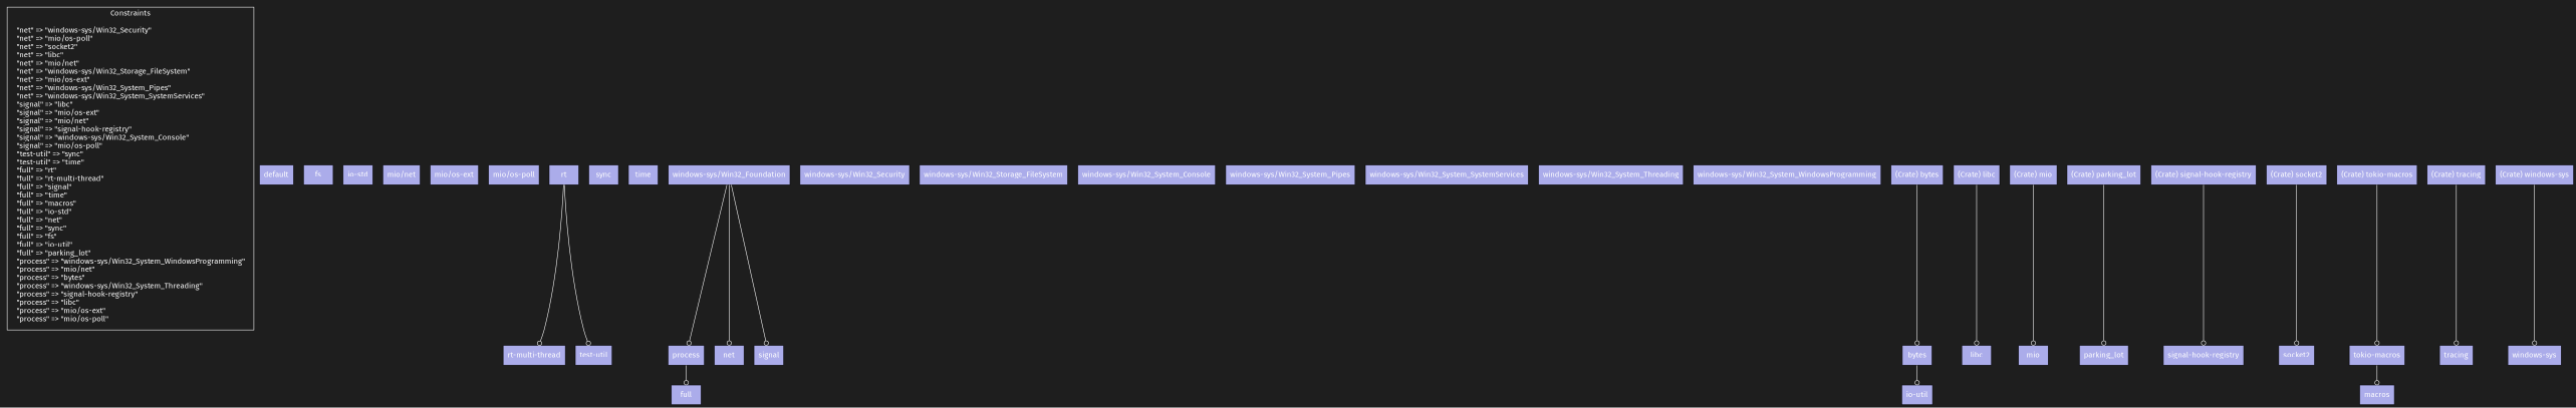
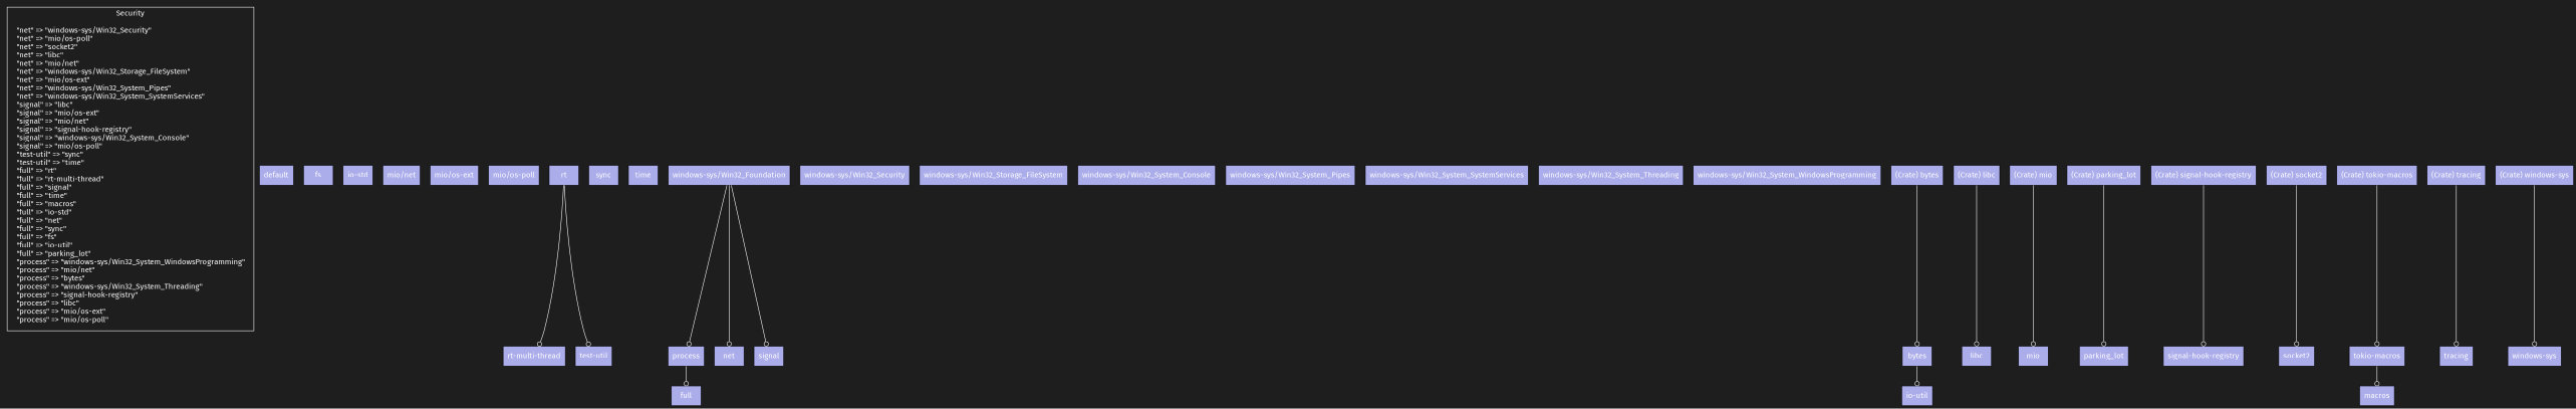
  digraph {
    bgcolor="#1e1e1e"
    newrank=true
    rankdir=TB
    fontname="Fira Sans"
    node [fontcolor=white fontname="Fira Sans" shape=box style=filled fillcolor="#ABACEA"]
    edge [arrowhead=odot arrowtail=none color=white dir=both fontname="Fira Sans"]
    n1 [color="#1e1e1e" label=<<table border="0" cellpadding="0" cellspacing="0" cellborder="0">         <tr><td align="left">"net" =&gt; "windows-sys/Win32_Security"</td></tr>     <tr><td align="left">"net" =&gt; "mio/os-poll"</td></tr>     <tr><td align="left">"net" =&gt; "socket2"</td></tr>     <tr><td align="left">"net" =&gt; "libc"</td></tr>     <tr><td align="left">"net" =&gt; "mio/net"</td></tr>     <tr><td align="left">"net" =&gt; "windows-sys/Win32_Storage_FileSystem"</td></tr>     <tr><td align="left">"net" =&gt; "mio/os-ext"</td></tr>     <tr><td align="left">"net" =&gt; "windows-sys/Win32_System_Pipes"</td></tr>     <tr><td align="left">"net" =&gt; "windows-sys/Win32_System_SystemServices"</td></tr>     <tr><td align="left">"signal" =&gt; "libc"</td></tr>     <tr><td align="left">"signal" =&gt; "mio/os-ext"</td></tr>     <tr><td align="left">"signal" =&gt; "mio/net"</td></tr>     <tr><td align="left">"signal" =&gt; "signal-hook-registry"</td></tr>     <tr><td align="left">"signal" =&gt; "windows-sys/Win32_System_Console"</td></tr>     <tr><td align="left">"signal" =&gt; "mio/os-poll"</td></tr>     <tr><td align="left">"test-util" =&gt; "sync"</td></tr>     <tr><td align="left">"test-util" =&gt; "time"</td></tr>     <tr><td align="left">"full" =&gt; "rt"</td></tr>     <tr><td align="left">"full" =&gt; "rt-multi-thread"</td></tr>     <tr><td align="left">"full" =&gt; "signal"</td></tr>     <tr><td align="left">"full" =&gt; "time"</td></tr>     <tr><td align="left">"full" =&gt; "macros"</td></tr>     <tr><td align="left">"full" =&gt; "io-std"</td></tr>     <tr><td align="left">"full" =&gt; "net"</td></tr>     <tr><td align="left">"full" =&gt; "sync"</td></tr>     <tr><td align="left">"full" =&gt; "fs"</td></tr>     <tr><td align="left">"full" =&gt; "io-util"</td></tr>     <tr><td align="left">"full" =&gt; "parking_lot"</td></tr>     <tr><td align="left">"process" =&gt; "windows-sys/Win32_System_WindowsProgramming"</td></tr>     <tr><td align="left">"process" =&gt; "mio/net"</td></tr>     <tr><td align="left">"process" =&gt; "bytes"</td></tr>     <tr><td align="left">"process" =&gt; "windows-sys/Win32_System_Threading"</td></tr>     <tr><td align="left">"process" =&gt; "signal-hook-registry"</td></tr>     <tr><td align="left">"process" =&gt; "libc"</td></tr>     <tr><td align="left">"process" =&gt; "mio/os-ext"</td></tr>     <tr><td align="left">"process" =&gt; "mio/os-poll"</td></tr> </table>> fillcolor=""]
    default
    fs
    "io-std"
    "mio/net"
    "mio/os-ext"
    "mio/os-poll"
    "rt-multi-thread"
    rt
    "test-util"
    sync
    time
    full
    process
    "windows-sys/Win32_Foundation"
    net
    signal
    "windows-sys/Win32_Security"
    "windows-sys/Win32_Storage_FileSystem"
    "windows-sys/Win32_System_Console"
    "windows-sys/Win32_System_Pipes"
    "windows-sys/Win32_System_SystemServices"
    "windows-sys/Win32_System_Threading"
    "windows-sys/Win32_System_WindowsProgramming"
    "io-util"
    bytes
    "(Crate) bytes"
    libc
    "(Crate) libc"
    mio
    "(Crate) mio"
    parking_lot
    "(Crate) parking_lot"
    "signal-hook-registry"
    "(Crate) signal-hook-registry"
    socket2
    "(Crate) socket2"
    macros
    "tokio-macros"
    "(Crate) tokio-macros"
    tracing
    "(Crate) tracing"
    "windows-sys"
    "(Crate) windows-sys"
    subgraph cluster_1 {
      color=white
      fontcolor=white
-     label=Constraints
+     label=Security
      n1
    }
    rt -> "rt-multi-thread"
    rt -> "test-util"
    process -> full
    "windows-sys/Win32_Foundation" -> process
    "windows-sys/Win32_Foundation" -> net
    "windows-sys/Win32_Foundation" -> signal
    bytes -> "io-util"
    "(Crate) bytes" -> bytes
    "(Crate) libc" -> libc
    "(Crate) mio" -> mio
    "(Crate) parking_lot" -> parking_lot
    "(Crate) signal-hook-registry" -> "signal-hook-registry"
    "(Crate) socket2" -> socket2
    "tokio-macros" -> macros
    "(Crate) tokio-macros" -> "tokio-macros"
    "(Crate) tracing" -> tracing
    "(Crate) windows-sys" -> "windows-sys"
  }
